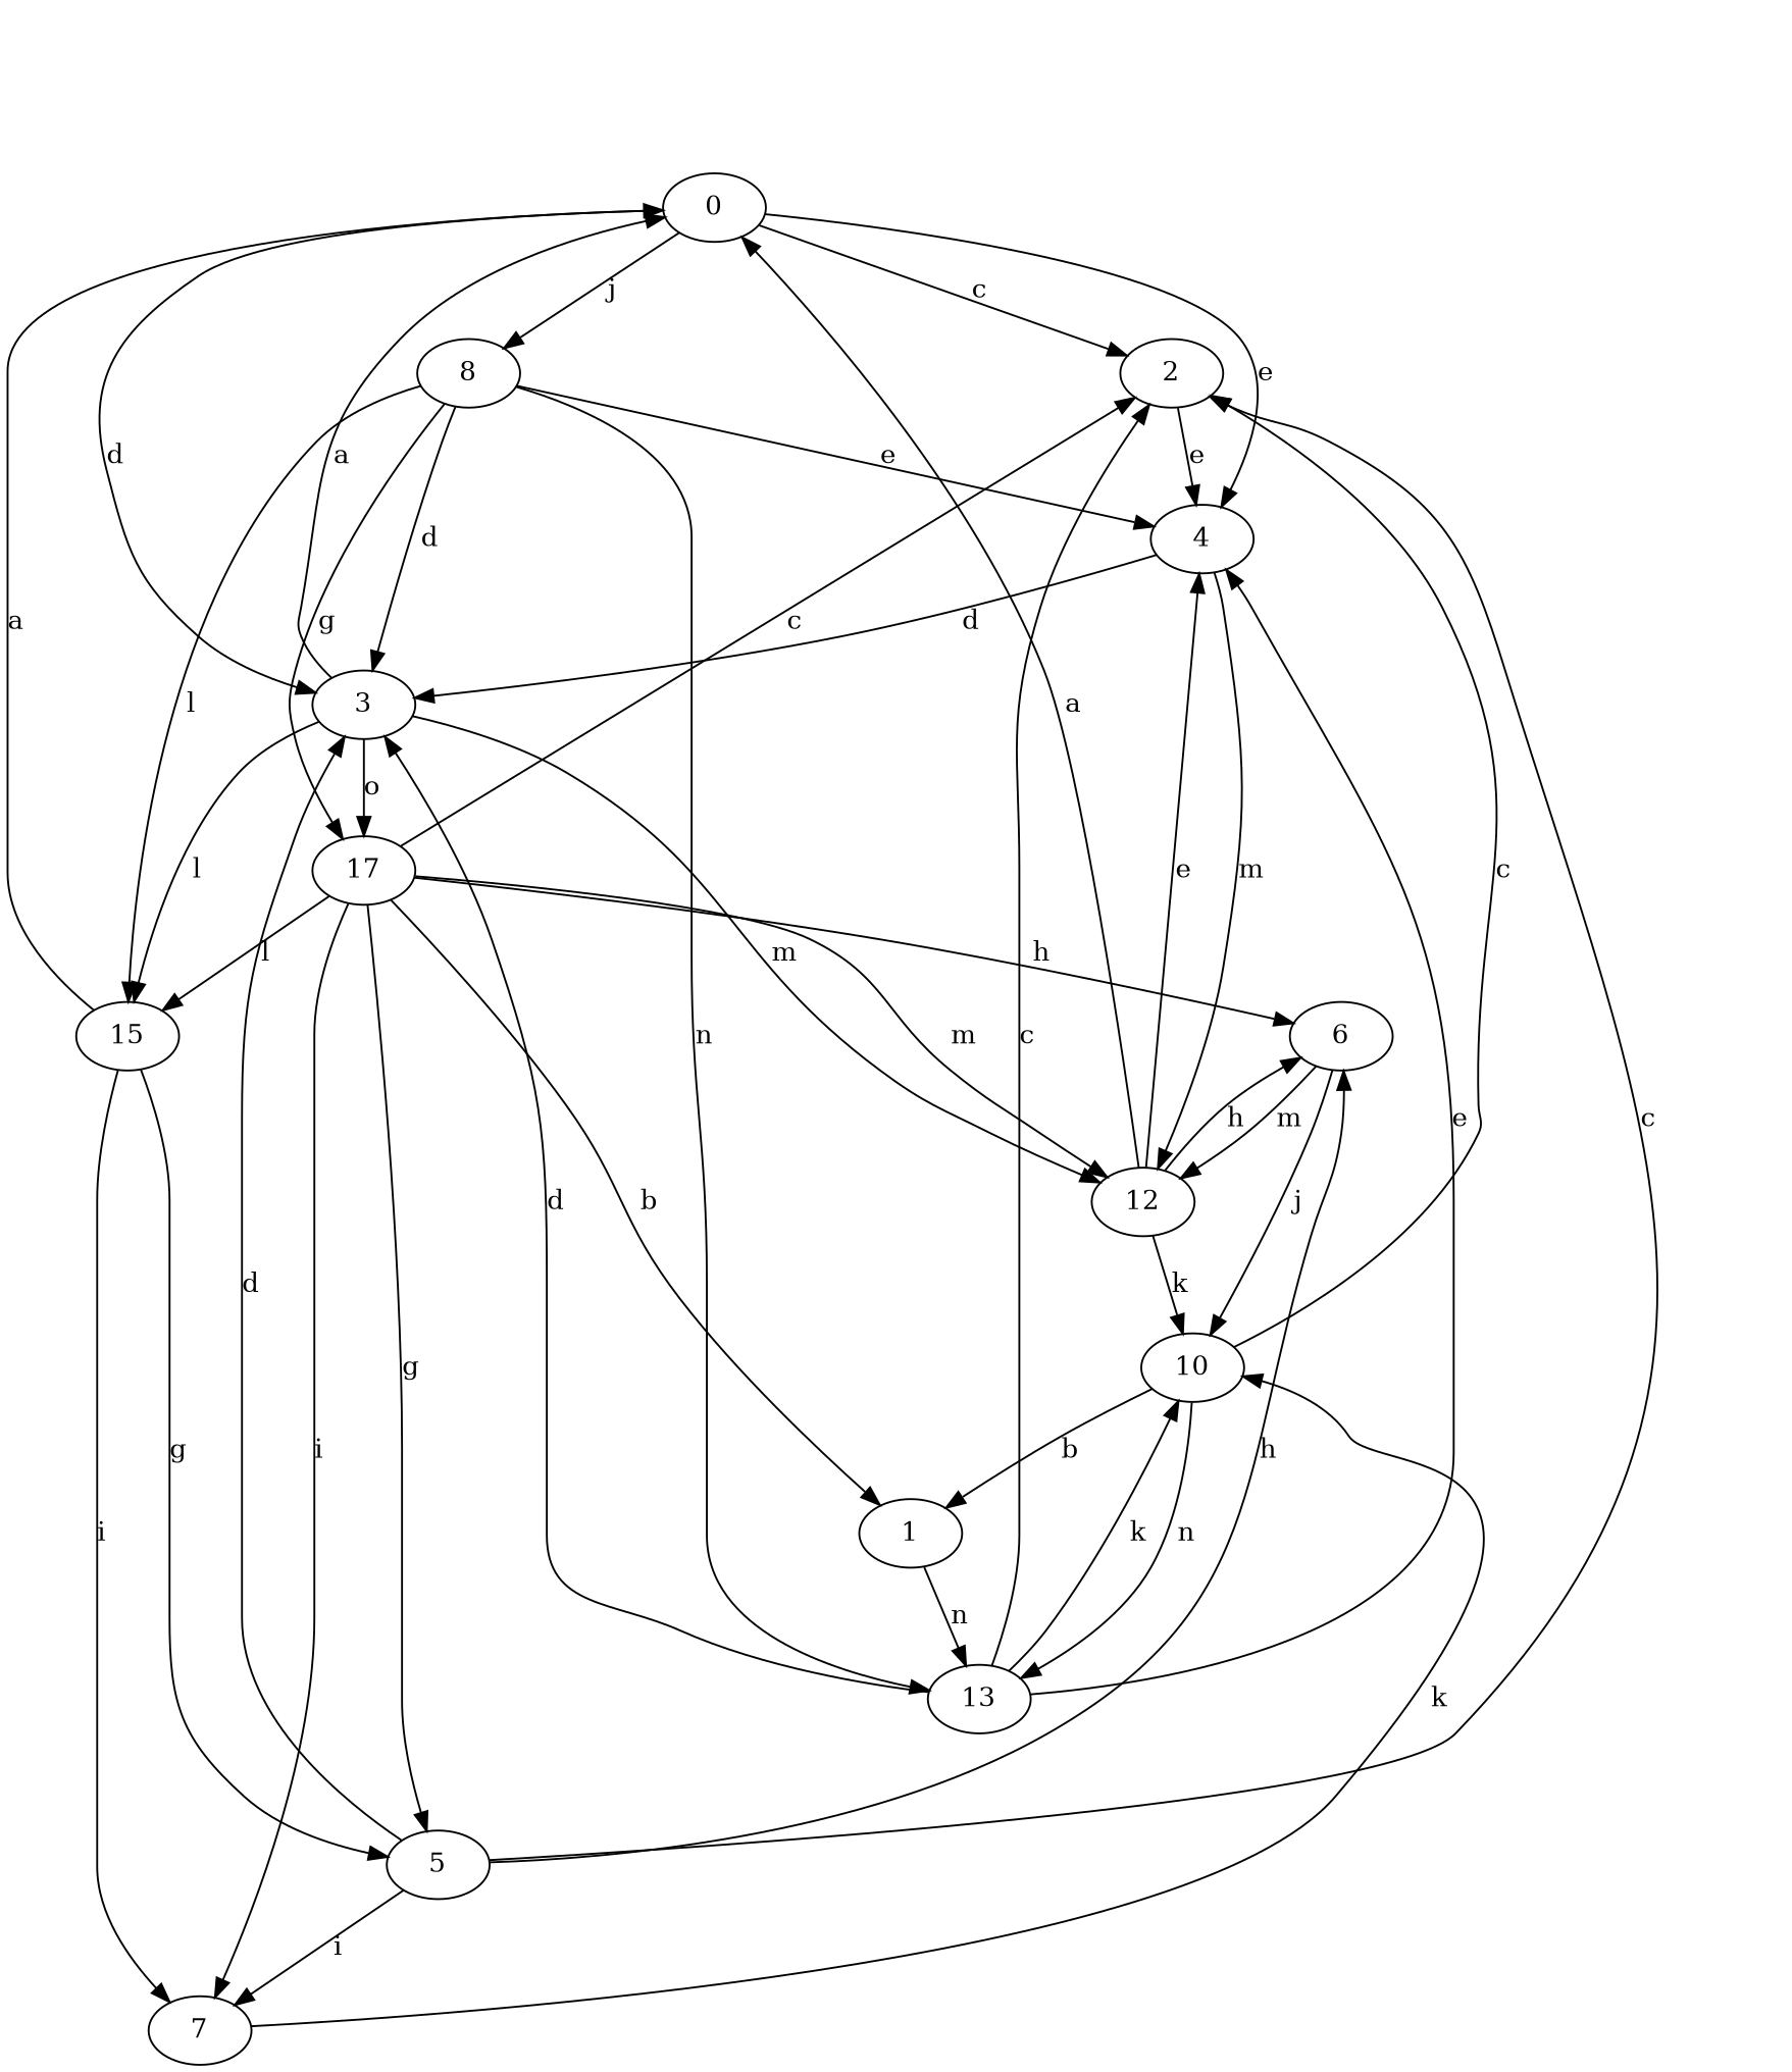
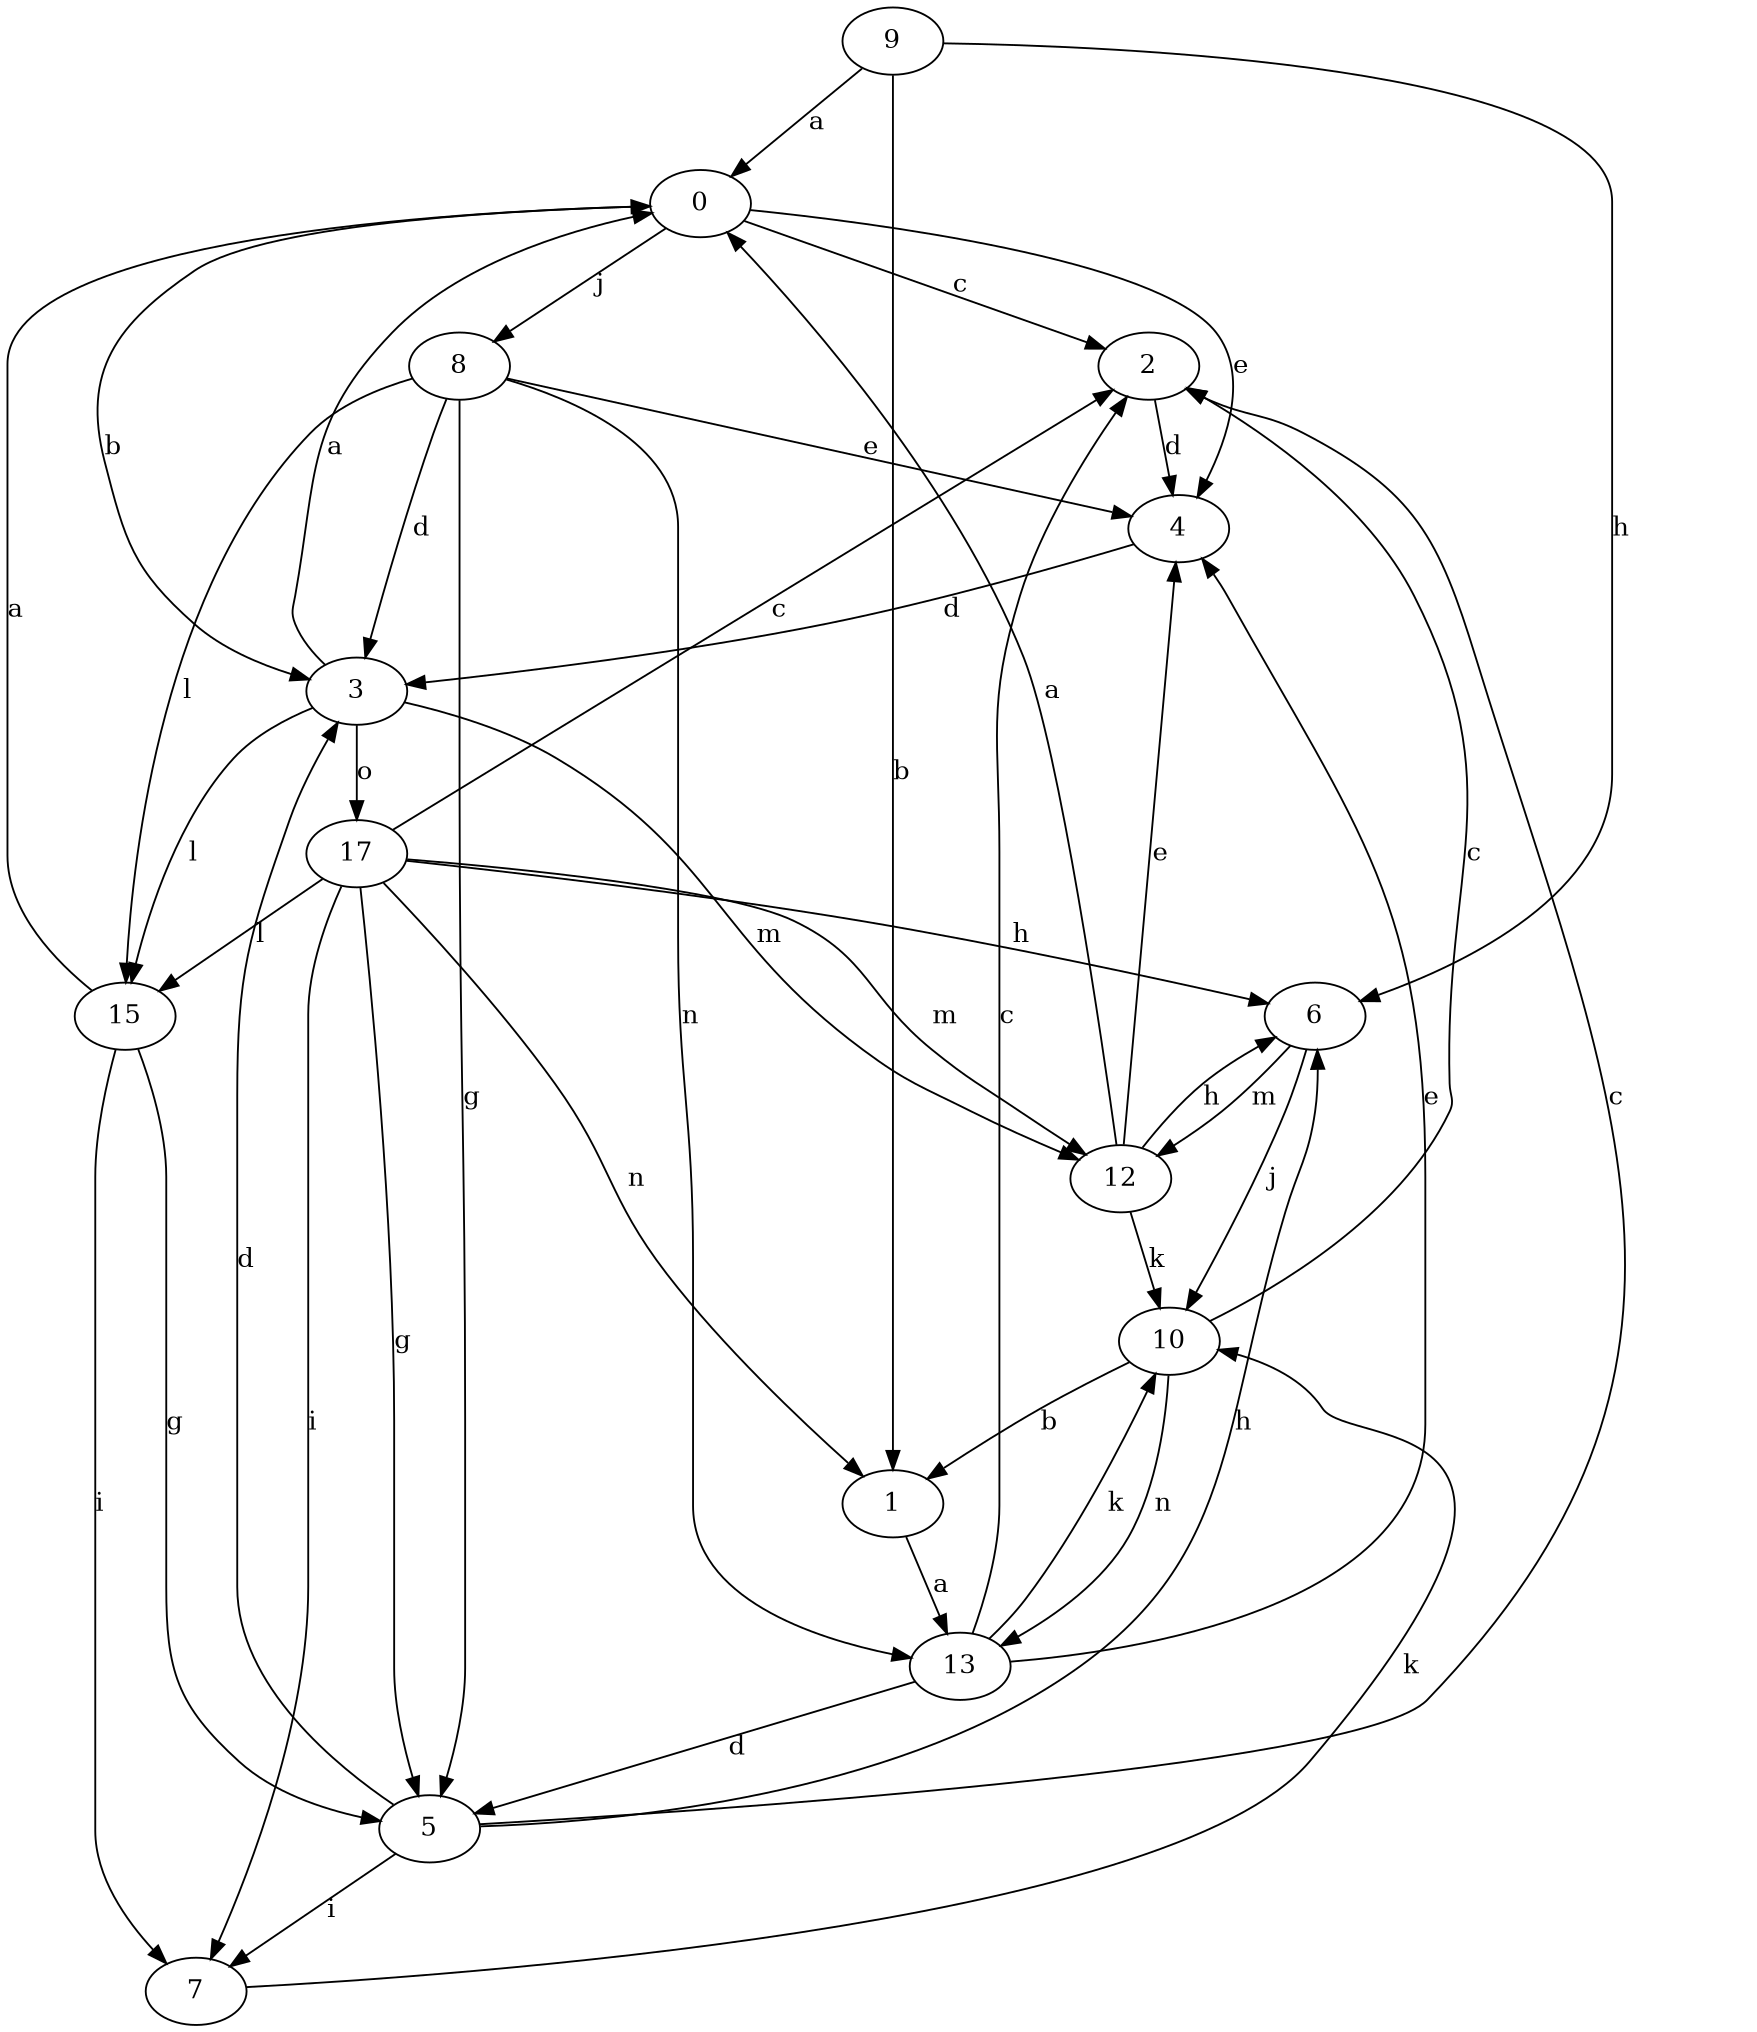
  strict digraph {
    0
    2
    3
    4
    8
    n6 [label=15]
    12
    17
    13
    5
    1
    10
    7
    6
+   9
    0 -> 2 [label=c]
-   0 -> 3 [label=d]
+   0 -> 3 [label=b]
    0 -> 4 [label=e]
    0 -> 8 [label=j]
-   2 -> 4 [label=e]
+   2 -> 4 [label=d]
    3 -> 0 [label=a]
    3 -> n6 [label=l]
    3 -> 12 [label=m]
    3 -> 17 [label=o]
    4 -> 3 [label=d]
-   4 -> 12 [label=m]
    8 -> 3 [label=d]
    8 -> 4 [label=e]
    8 -> n6 [label=l]
    8 -> 13 [label=n]
-   8 -> 17 [label=g]
+   8 -> 5 [label=g]
    n6 -> 0 [label=a]
    n6 -> 5 [label=g]
    n6 -> 7 [label=i]
    12 -> 0 [label=a]
    12 -> 4 [label=e]
    12 -> 10 [label=k]
    12 -> 6 [label=h]
    17 -> 2 [label=c]
    17 -> n6 [label=l]
    17 -> 12 [label=m]
    17 -> 5 [label=g]
-   17 -> 1 [label=b]
+   17 -> 1 [label=n]
    17 -> 7 [label=i]
    17 -> 6 [label=h]
    13 -> 2 [label=c]
-   13 -> 3 [label=d]
+   13 -> 5 [label=d]
    13 -> 4 [label=e]
    13 -> 10 [label=k]
    5 -> 2 [label=c]
    5 -> 3 [label=d]
    5 -> 7 [label=i]
    5 -> 6 [label=h]
-   1 -> 13 [label=n]
+   1 -> 13 [label=a]
    10 -> 2 [label=c]
    10 -> 13 [label=n]
    10 -> 1 [label=b]
    7 -> 10 [label=k]
    6 -> 12 [label=m]
    6 -> 10 [label=j]
+   9 -> 0 [label=a]
+   9 -> 1 [label=b]
+   9 -> 6 [label=h]
  }
